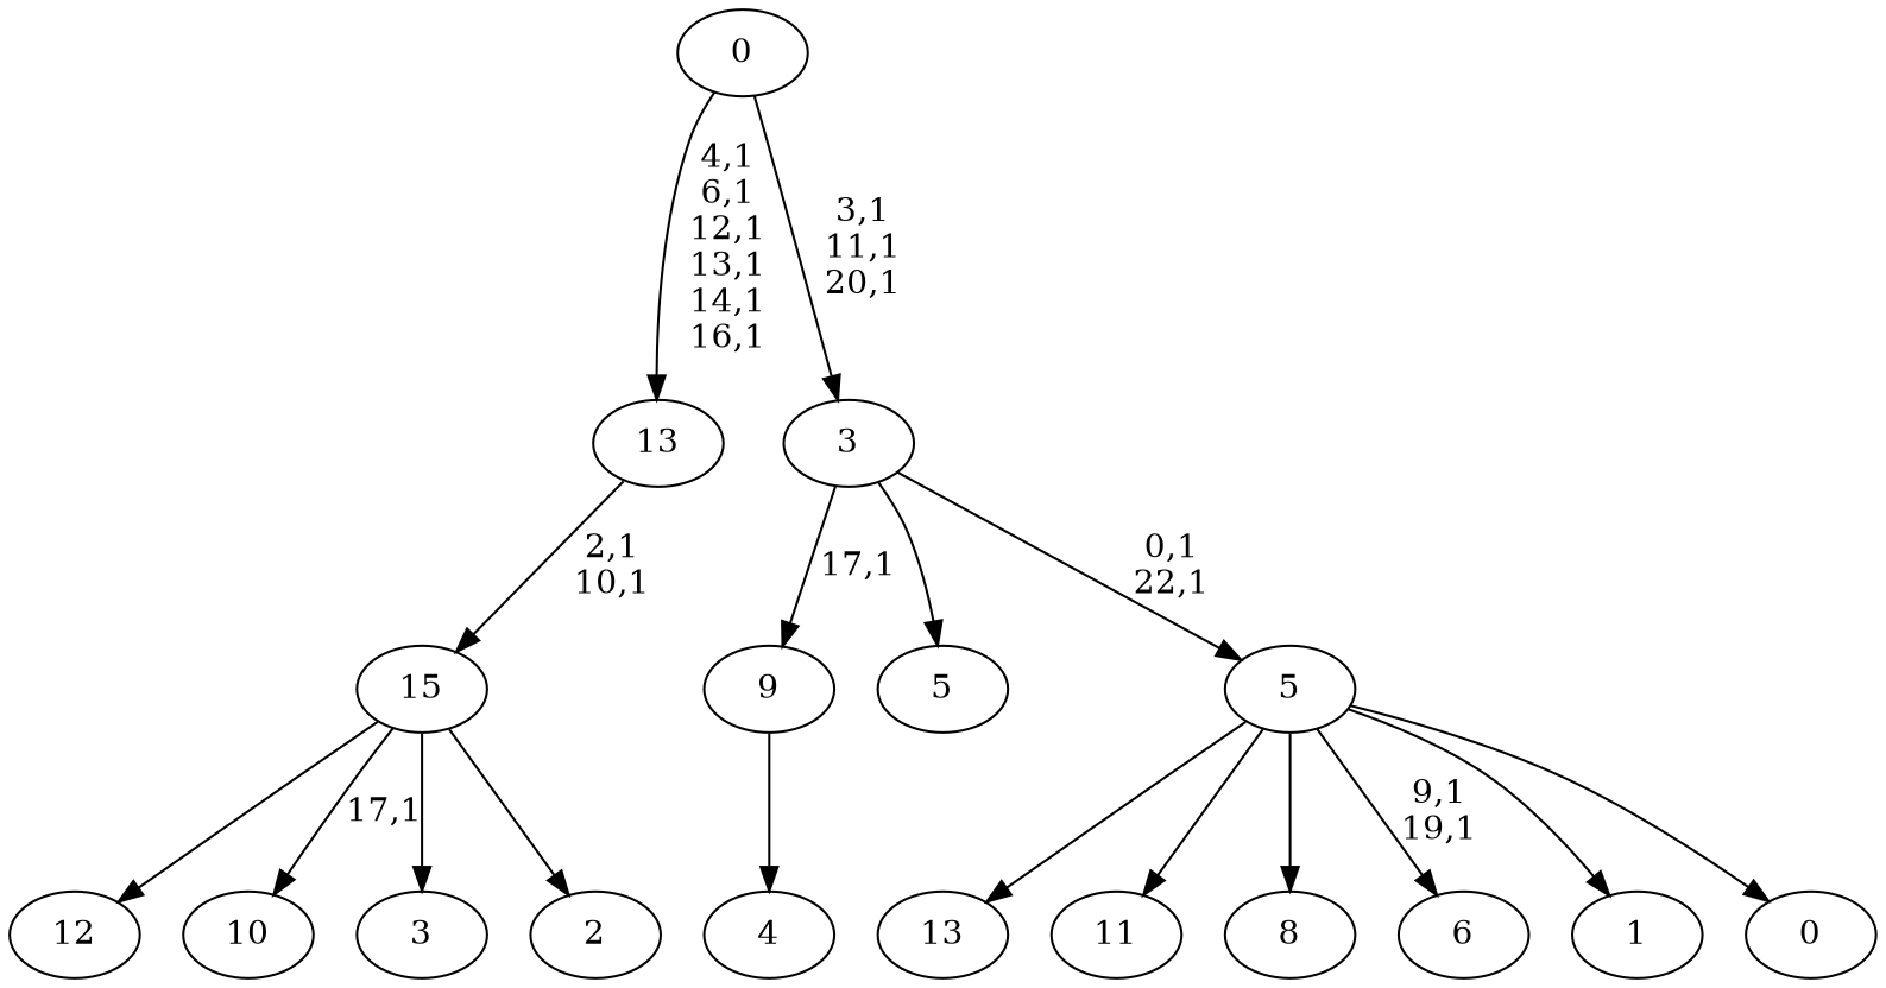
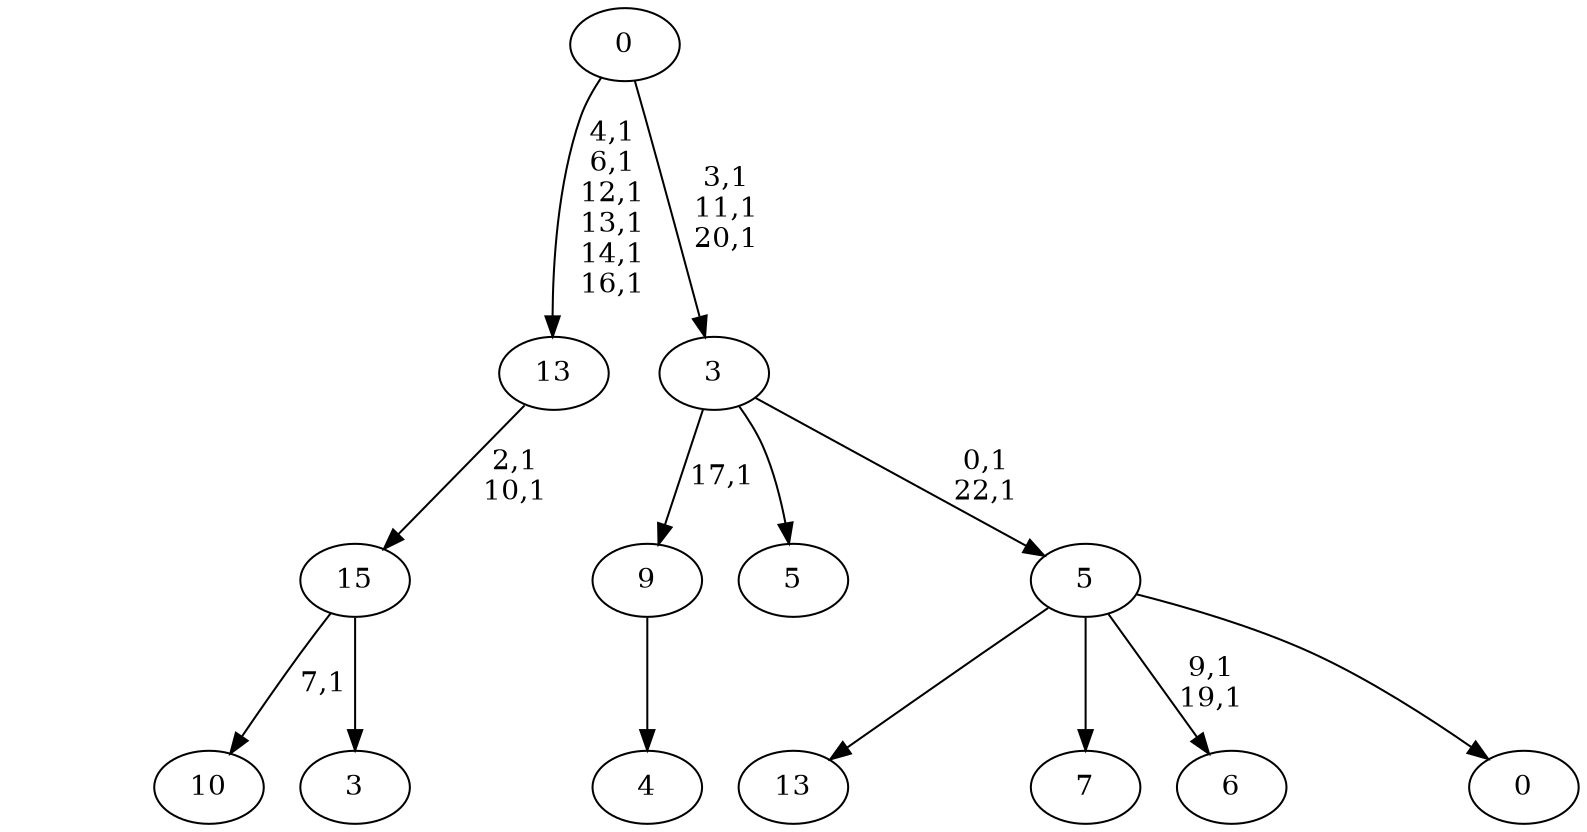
  digraph {
    n1 [label=13]
-   n2 [label=12]
-   n3 [label=11]
    n4 [label=10]
    n5 [label=9]
    n6 [label=4]
-   n7 [label=8]
+   n7 [label=7]
    n8 [label=6]
    n9 [label=5]
    n10 [label=3]
-   n11 [label=2]
    15
    13
-   n14 [label=1]
    n15 [label=0]
    5
    3
    0
    n5 -> n6
-   15 -> n2
-   15 -> n4 [label="17,1"]
+   15 -> n4 [label="7,1"]
    15 -> n10
-   15 -> n11
    13 -> 15 [label="2,1\n10,1"]
    5 -> n1
-   5 -> n3
    5 -> n7
    5 -> n8 [label="9,1\n19,1"]
-   5 -> n14
    5 -> n15
    3 -> n5 [label="17,1"]
    3 -> n9
    3 -> 5 [label="0,1\n22,1"]
    0 -> 13 [label="4,1\n6,1\n12,1\n13,1\n14,1\n16,1"]
    0 -> 3 [label="3,1\n11,1\n20,1"]
  }
